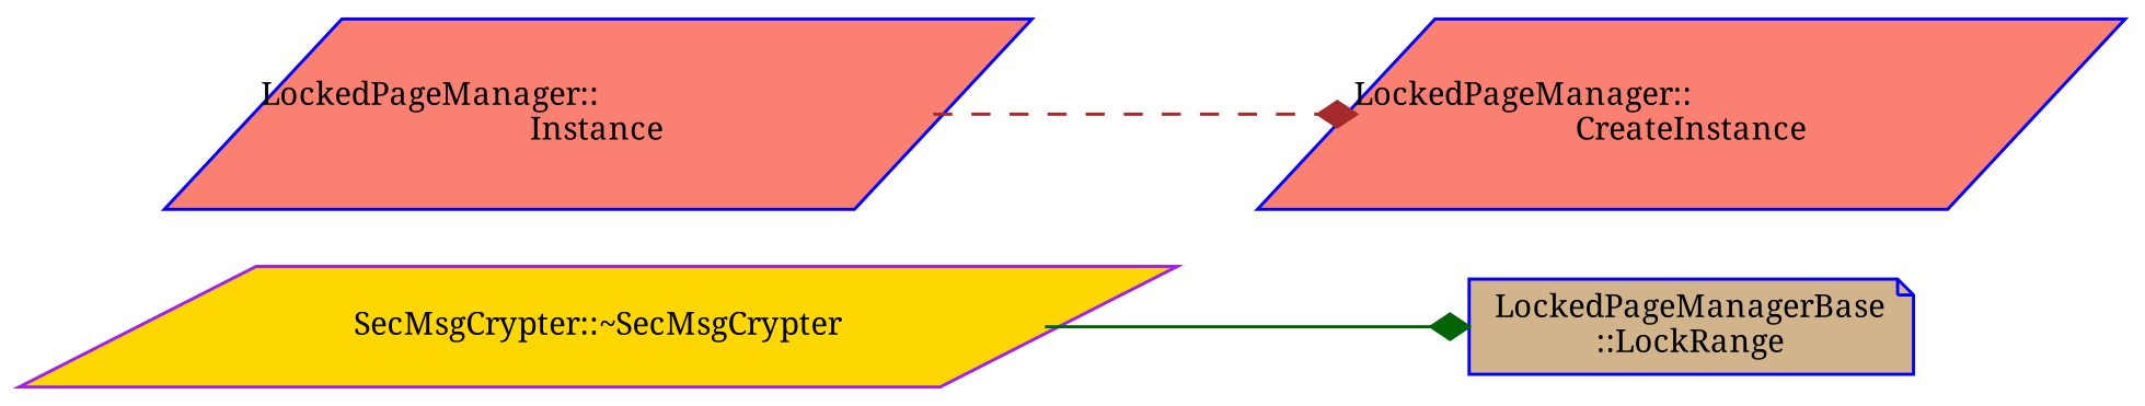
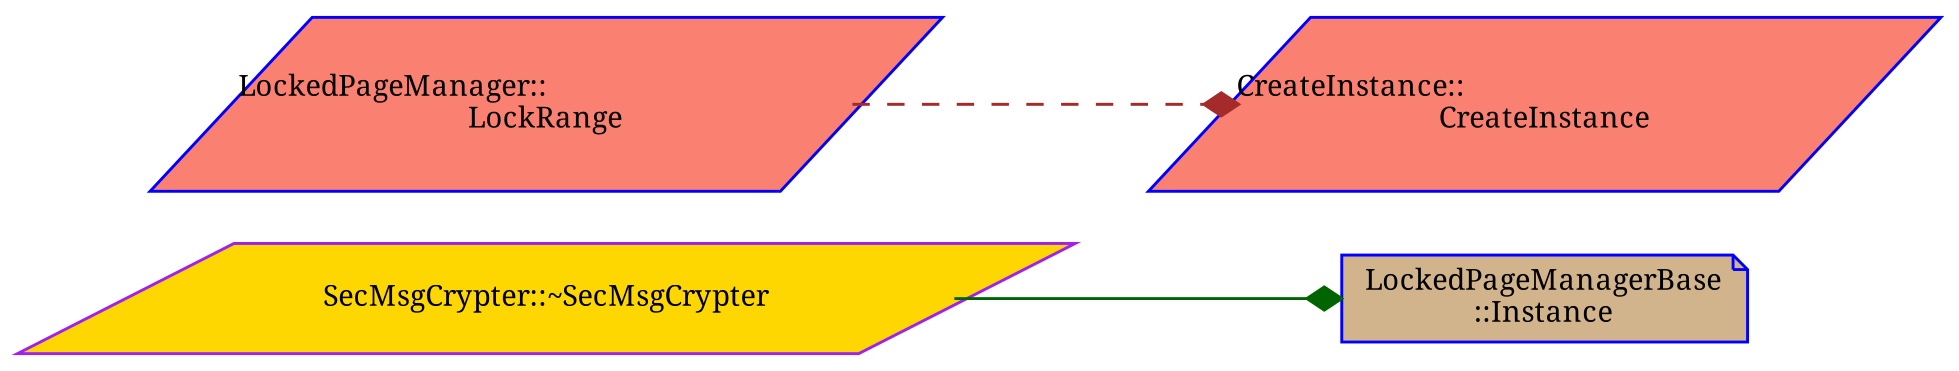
  digraph {
    fontname="Noto Serif"
    rankdir=LR
    node [color=blue fillcolor=salmon fontname="Noto Serif" fontsize=10 shape=parallelogram style=filled]
    edge [arrowhead=diamond fontname="Noto Serif" fontsize=10 labelfontname=Helvetica labelfontsize=10]
    n1 [color=purple fillcolor=gold fontcolor=black height=0.2 label="SecMsgCrypter::~SecMsgCrypter" width=0.4]
-   n2 [fillcolor=tan height=0.2 label="LockedPageManagerBase\l::LockRange" shape=note width=0.4]
-   n3 [height=0.2 label="LockedPageManager::\lInstance" width=0.4]
-   n4 [height=0.2 label="LockedPageManager::\lCreateInstance" width=0.4]
+   n2 [fillcolor=tan height=0.2 label="LockedPageManagerBase\l::Instance" shape=note width=0.4]
+   n3 [height=0.2 label="LockedPageManager::\lLockRange" width=0.4]
+   n4 [height=0.2 label="CreateInstance::\lCreateInstance" width=0.4]
    n1 -> n2 [color=darkgreen style=solid]
    n3 -> n4 [color=brown style=dashed]
  }
